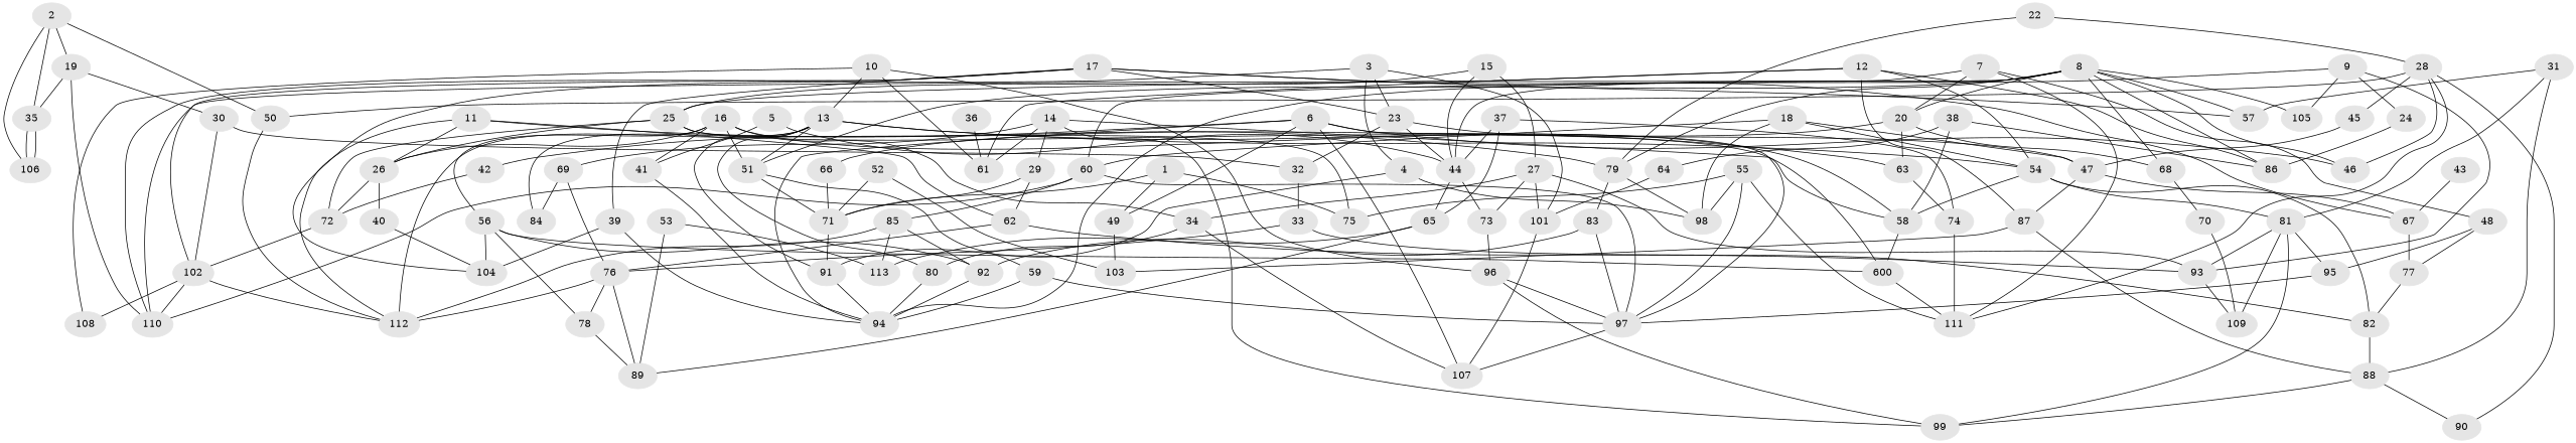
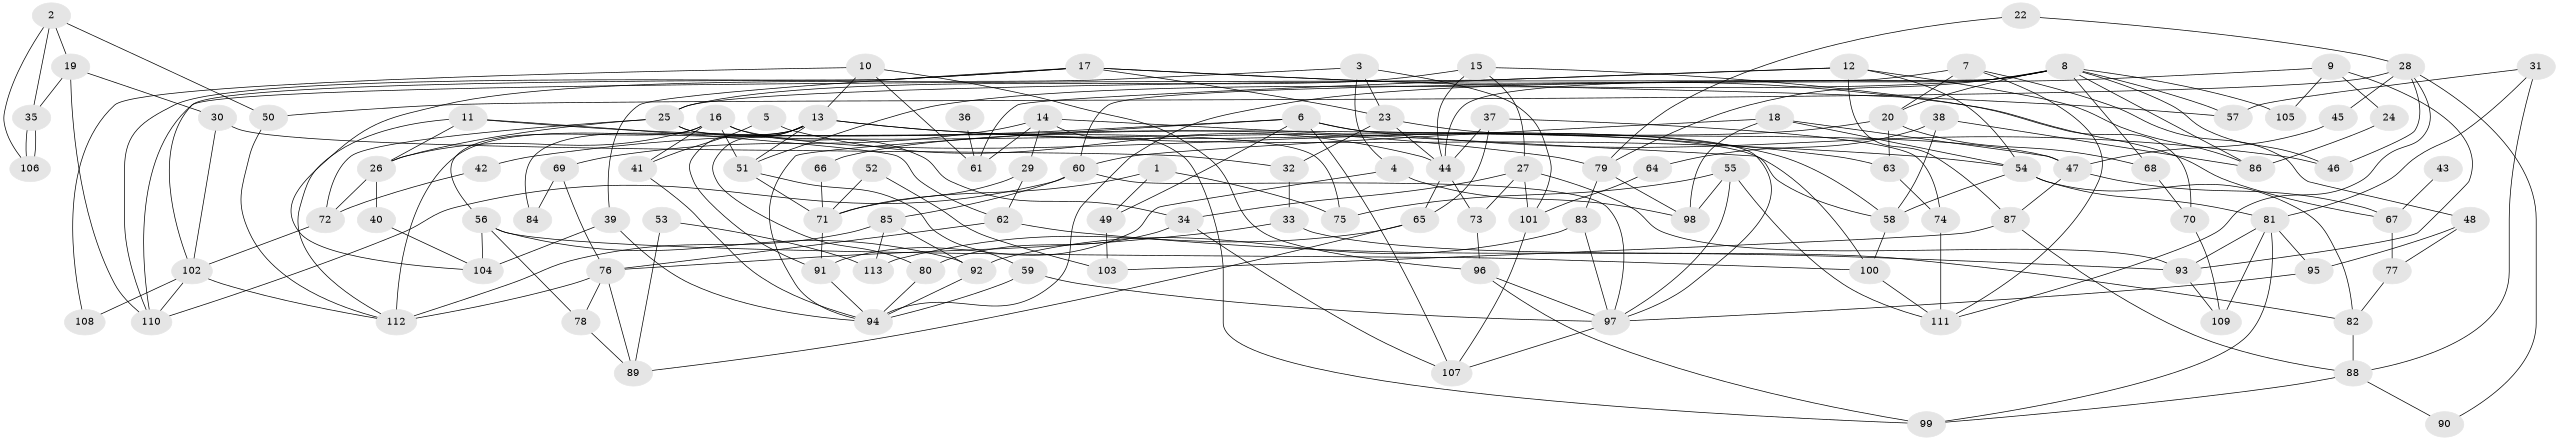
  graph {
    node [color=gray90 style=filled]
    1
    49
    71
    75
    103
    91
    2
    19
    35
    50
    106
    110
    30
    112
    3
    4
    23
    101
    104
    98
    44
    47
    32
    107
    94
    5
    41
    73
    65
    6
    42
    46
    97
    72
    7
    20
    48
    60
    111
    68
    63
    66
    77
    95
    85
    8
    51
    57
    79
    86
    105
    59
    70
    83
    9
    24
    93
    109
    10
    13
    61
    96
    108
    54
    80
    84
    99
    11
    26
    62
    40
    76
    12
    25
    87
    58
    81
    82
    88
    74
    14
    29
    69
-   100 [label=600]
+   100
    15
    27
    34
    16
    56
    78
    92
    17
    39
    67
    102
    18
    36
    22
    28
    45
    90
    33
    31
    89
    37
    113
    38
    64
    43
    52
    53
    55
    1 -- 49
    1 -- 71
    1 -- 75
    49 -- 103
    71 -- 91
    91 -- 94
    2 -- 19
    2 -- 35
    2 -- 50
    2 -- 106
    19 -- 35
    19 -- 110
    19 -- 30
    35 -- 106
    35 -- 106
    50 -- 112
    30 -- 32
    30 -- 102
    3 -- 4
    3 -- 23
    3 -- 101
    3 -- 104
    4 -- 91
    4 -- 98
    23 -- 44
    23 -- 47
    23 -- 32
    101 -- 107
    44 -- 73
    44 -- 65
    47 -- 87
    47 -- 67
    32 -- 33
    5 -- 44
    5 -- 41
    41 -- 94
    73 -- 96
    65 -- 89
    65 -- 113
    6 -- 49
    6 -- 107
    6 -- 94
    6 -- 42
    6 -- 46
    6 -- 97
    42 -- 72
    97 -- 107
    72 -- 102
    7 -- 20
    7 -- 48
    7 -- 60
    7 -- 111
    20 -- 68
    20 -- 63
    20 -- 66
    48 -- 77
    48 -- 95
    60 -- 110
    60 -- 97
    60 -- 85
    68 -- 70
    63 -- 74
    66 -- 71
    77 -- 82
    95 -- 97
    85 -- 112
    85 -- 92
    85 -- 113
    8 -- 110
    8 -- 44
    8 -- 46
    8 -- 20
    8 -- 68
    8 -- 51
    8 -- 57
    8 -- 79
    8 -- 86
    8 -- 105
    51 -- 71
    51 -- 59
    79 -- 98
    79 -- 83
    59 -- 94
    59 -- 97
    70 -- 109
    83 -- 97
    83 -- 92
    9 -- 94
    9 -- 105
    9 -- 24
    9 -- 93
    24 -- 86
    93 -- 109
    10 -- 13
    10 -- 61
    10 -- 96
    10 -- 108
    13 -- 91
    13 -- 112
    13 -- 63
    13 -- 51
    13 -- 54
    13 -- 80
    13 -- 84
    96 -- 97
    96 -- 99
    54 -- 58
    54 -- 81
    54 -- 82
    80 -- 94
    11 -- 112
    11 -- 79
    11 -- 26
    11 -- 62
    26 -- 72
    26 -- 40
    62 -- 93
    62 -- 76
    40 -- 104
    76 -- 112
    76 -- 78
    76 -- 89
    12 -- 86
    12 -- 61
    12 -- 54
    12 -- 25
    12 -- 87
    25 -- 75
    25 -- 72
    25 -- 26
    25 -- 58
    87 -- 103
    87 -- 88
    58 -- 100
    81 -- 95
    81 -- 93
    81 -- 109
    81 -- 99
    82 -- 88
    88 -- 99
    88 -- 90
    74 -- 111
    14 -- 61
    14 -- 99
    14 -- 29
    14 -- 69
    14 -- 100
    29 -- 71
    29 -- 62
    69 -- 84
    69 -- 76
    100 -- 111
    15 -- 44
+   15 -- 70
    15 -- 25
    15 -- 27
    27 -- 101
    27 -- 73
    27 -- 93
    27 -- 34
    34 -- 107
    34 -- 80
    16 -- 41
    16 -- 51
    16 -- 26
    16 -- 58
    16 -- 34
    16 -- 56
    56 -- 104
    56 -- 100
    56 -- 78
    56 -- 92
    78 -- 89
    92 -- 94
    17 -- 110
    17 -- 23
    17 -- 57
    17 -- 39
    17 -- 67
    17 -- 102
    39 -- 104
    39 -- 94
    67 -- 77
    102 -- 110
    102 -- 112
    102 -- 108
    18 -- 98
    18 -- 47
    18 -- 60
    18 -- 54
    36 -- 61
    22 -- 79
    22 -- 28
    28 -- 50
    28 -- 46
    28 -- 111
    28 -- 45
    28 -- 90
    45 -- 47
    33 -- 76
    33 -- 82
    31 -- 57
    31 -- 81
    31 -- 88
    37 -- 44
    37 -- 65
    37 -- 74
    38 -- 86
    38 -- 58
    38 -- 64
    64 -- 101
    43 -- 67
    52 -- 71
    52 -- 103
    53 -- 89
    53 -- 113
    55 -- 75
    55 -- 98
    55 -- 97
    55 -- 111
  }
